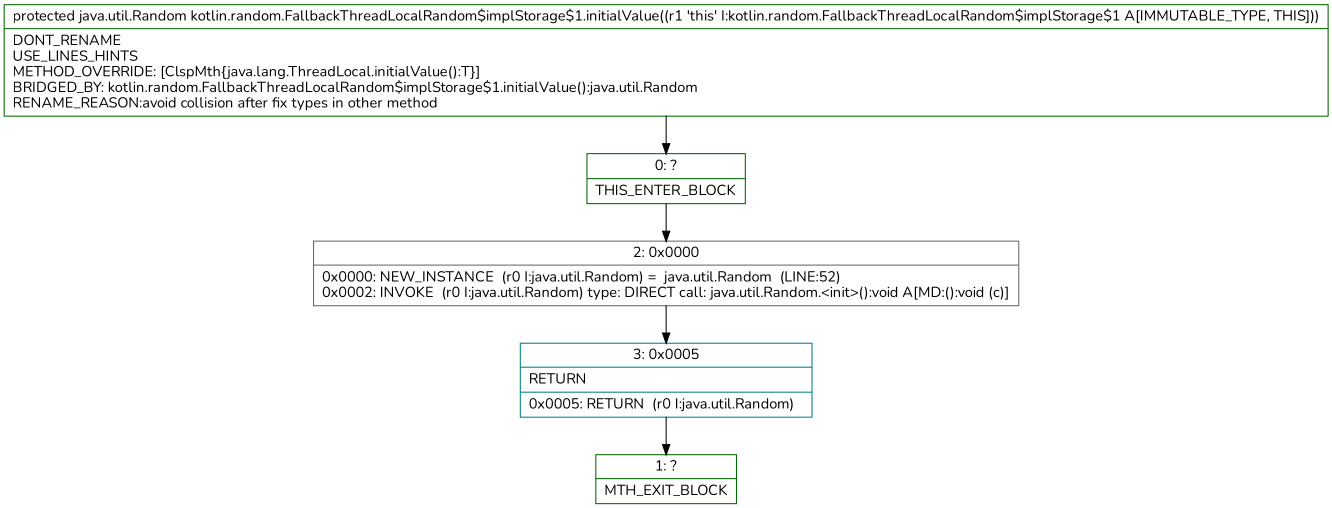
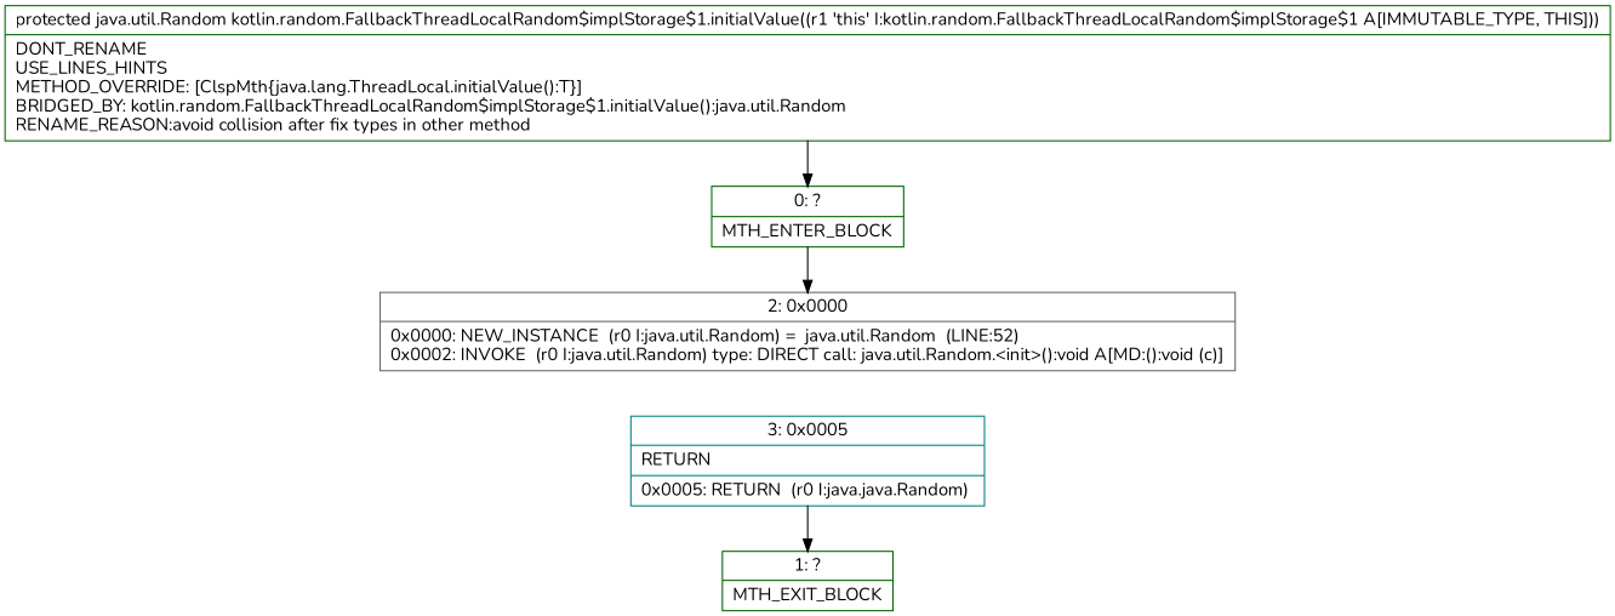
  digraph {
    fontname=Nunito
    node [color=darkgreen fontname=Nunito shape=record]
    edge [fontname=Nunito style=solid]
-   n1 [label="{0\:\ ?|THIS_ENTER_BLOCK\l}"]
+   n1 [label="{0\:\ ?|MTH_ENTER_BLOCK\l}"]
    n2 [color=gray40 label="{2\:\ 0x0000|0x0000: NEW_INSTANCE  (r0 I:java.util.Random) =  java.util.Random  (LINE:52)\l0x0002: INVOKE  (r0 I:java.util.Random) type: DIRECT call: java.util.Random.\<init\>():void A[MD:():void (c)]\l}"]
-   n3 [color=teal label="{3\:\ 0x0005|RETURN\l|0x0005: RETURN  (r0 I:java.util.Random) \l}"]
+   n3 [color=teal label="{3\:\ 0x0005|RETURN\l|0x0005: RETURN  (r0 I:java.java.Random) \l}"]
    n4 [label="{1\:\ ?|MTH_EXIT_BLOCK\l}"]
    n5 [label="{protected java.util.Random kotlin.random.FallbackThreadLocalRandom$implStorage$1.initialValue((r1 'this' I:kotlin.random.FallbackThreadLocalRandom$implStorage$1 A[IMMUTABLE_TYPE, THIS]))  | DONT_RENAME\lUSE_LINES_HINTS\lMETHOD_OVERRIDE: [ClspMth\{java.lang.ThreadLocal.initialValue():T\}]\lBRIDGED_BY: kotlin.random.FallbackThreadLocalRandom$implStorage$1.initialValue():java.util.Random\lRENAME_REASON:avoid collision after fix types in other method\l}"]
    n1 -> n2
-   n2 -> n3
    n3 -> n4
    n5 -> n1
  }
